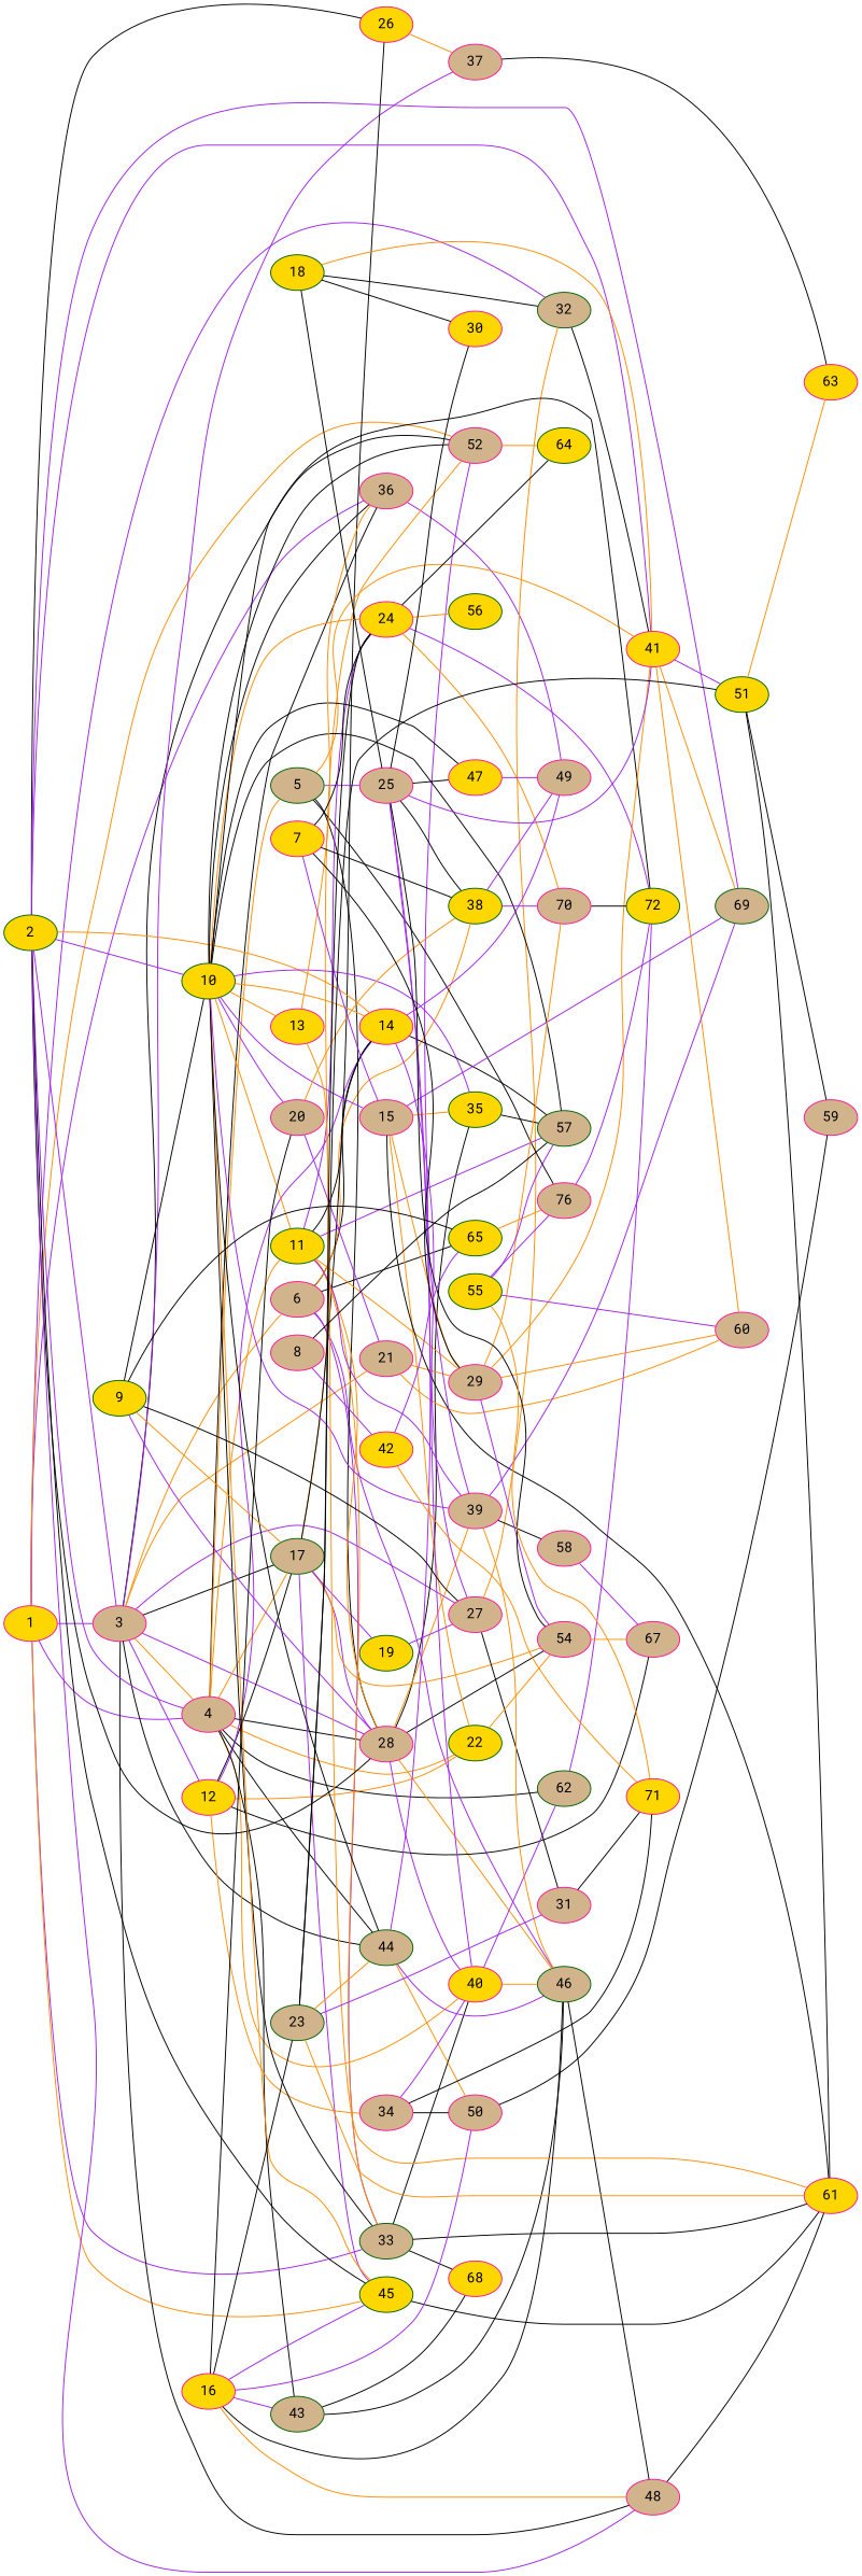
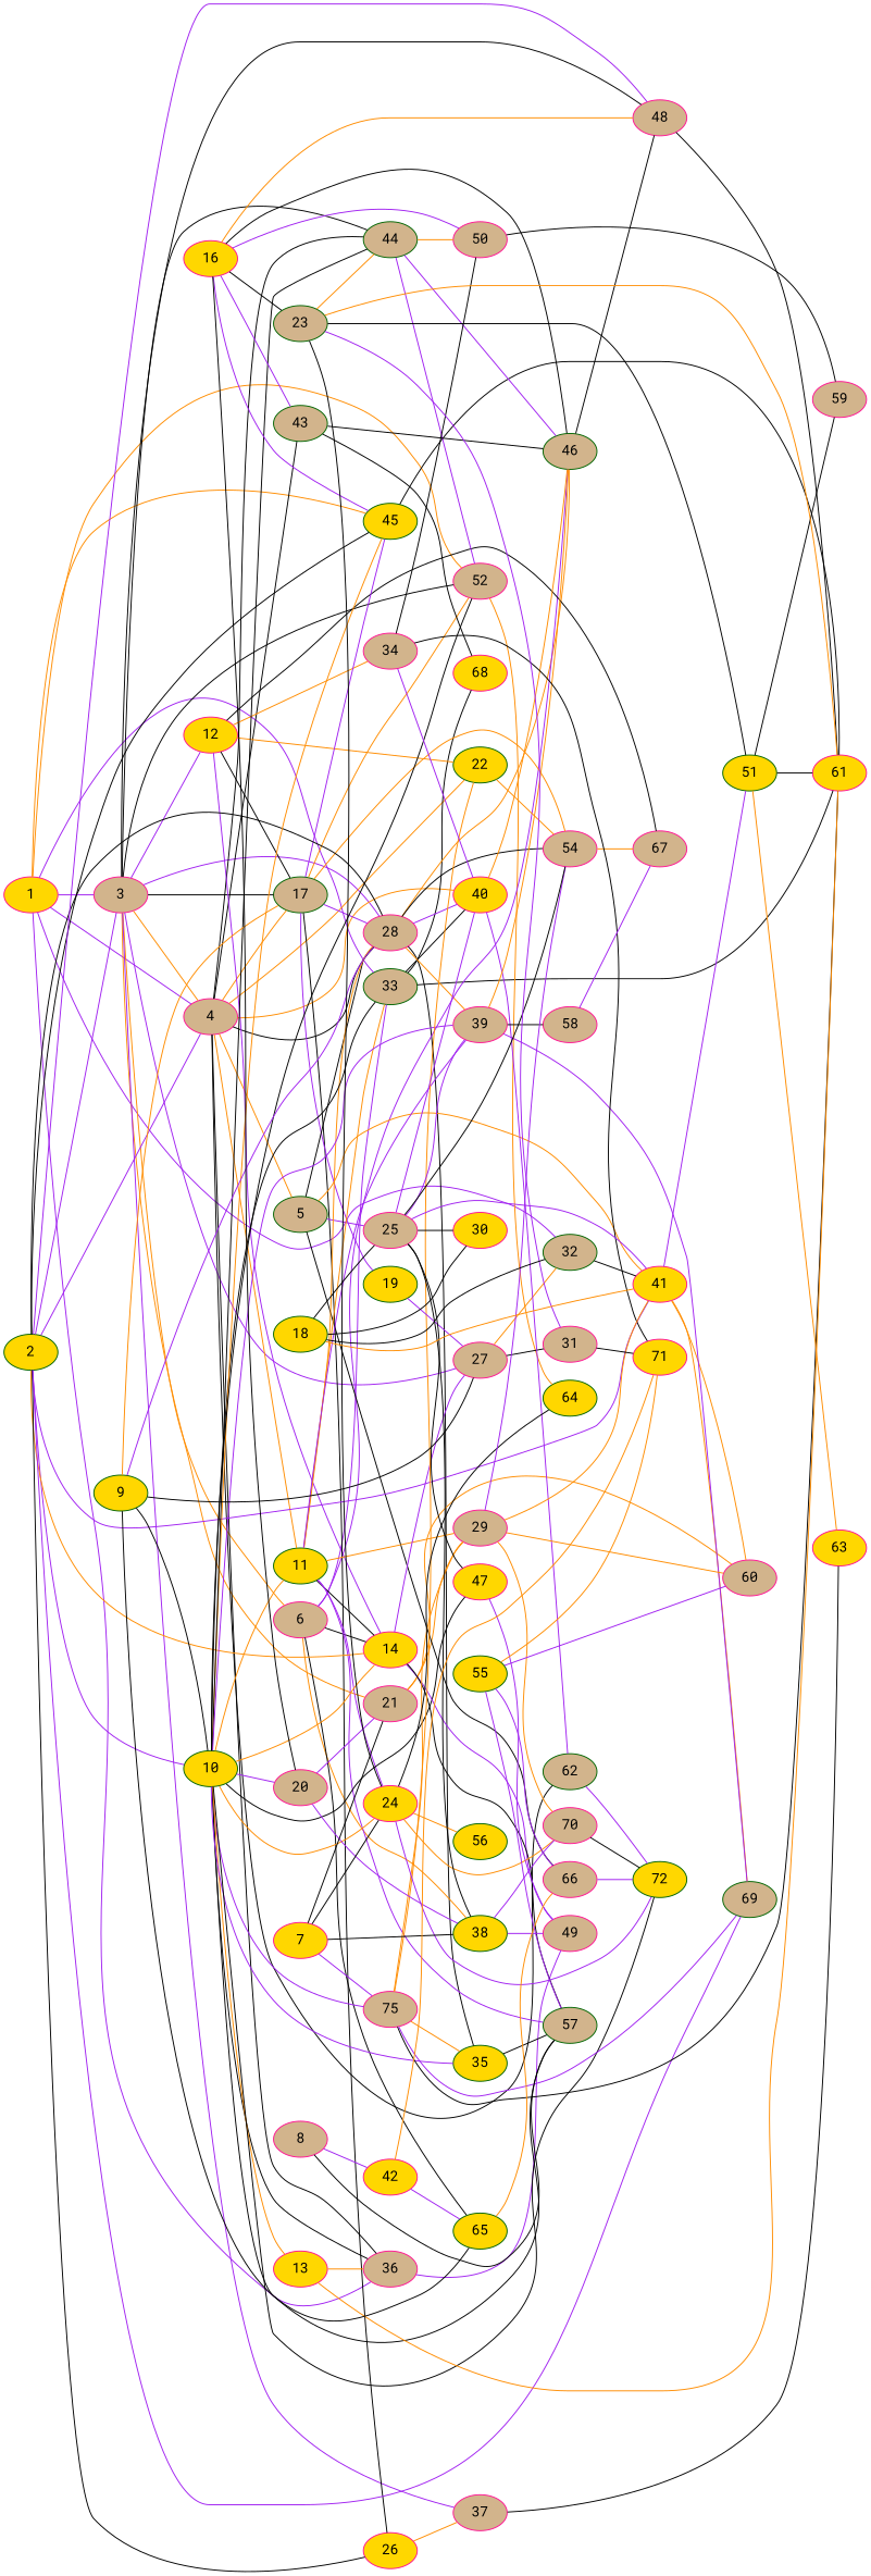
  graph {
    fontname="Roboto Mono"
    rankdir=LR
    node [color=deeppink fillcolor=tan fontname="Roboto Mono" style=filled]
    edge [color=black fontname="Roboto Mono" weight=1.0]
    1 [fillcolor=gold]
    3
    4
    32 [color=darkgreen]
    33 [color=darkgreen]
    36
    45 [color=darkgreen fillcolor=gold]
    52
    28
    48
    6
    12 [fillcolor=gold]
    17 [color=darkgreen]
    21
    27
    37
    44 [color=darkgreen]
    5 [color=darkgreen]
    11 [color=darkgreen fillcolor=gold]
    22 [color=darkgreen fillcolor=gold]
    40 [fillcolor=gold]
    43 [color=darkgreen]
    62 [color=darkgreen]
    41 [fillcolor=gold]
    61 [fillcolor=gold]
    68 [fillcolor=gold]
    49
    64 [color=darkgreen fillcolor=gold]
    2 [color=darkgreen fillcolor=gold]
    10 [color=darkgreen fillcolor=gold]
    14 [fillcolor=gold]
    26 [fillcolor=gold]
    69 [color=darkgreen]
-   15
+   15 [label=75]
    24 [fillcolor=gold]
    57 [color=darkgreen]
    13 [fillcolor=gold]
    20
    35 [color=darkgreen fillcolor=gold]
    39
    47 [fillcolor=gold]
    72 [color=darkgreen fillcolor=gold]
    46 [color=darkgreen]
    54
    60
    51 [color=darkgreen fillcolor=gold]
    38 [color=darkgreen fillcolor=gold]
    65 [color=darkgreen fillcolor=gold]
    34
    67
    19 [color=darkgreen fillcolor=gold]
    29
    31
    63 [fillcolor=gold]
    50
    25
-   66 [label=76]
+   66
    30 [fillcolor=gold]
    70
    7 [fillcolor=gold]
    56 [color=darkgreen fillcolor=gold]
    42 [fillcolor=gold]
    8
    71 [fillcolor=gold]
    9 [color=darkgreen fillcolor=gold]
    58
    16 [fillcolor=gold]
    23 [color=darkgreen]
    59
    18 [color=darkgreen fillcolor=gold]
    55 [color=darkgreen fillcolor=gold]
    1 -- 3 [color=purple]
    1 -- 4 [color=purple]
    1 -- 32 [color=purple]
    1 -- 33 [color=purple]
    1 -- 36 [color=purple]
    1 -- 45 [color=darkorange]
    1 -- 52 [color=darkorange]
    3 -- 4 [color=darkorange]
    3 -- 52
    3 -- 28 [color=purple]
    3 -- 48 [weight=2.0]
    3 -- 6 [color=darkorange]
    3 -- 12 [color=purple]
    3 -- 17
    3 -- 21 [color=darkorange]
    3 -- 27 [color=purple]
    3 -- 37 [color=purple]
    3 -- 44
    4 -- 36
    4 -- 28
    4 -- 17 [color=darkorange]
    4 -- 44
    4 -- 5 [color=darkorange]
    4 -- 11 [color=darkorange]
    4 -- 22 [color=darkorange]
    4 -- 40 [color=darkorange]
    4 -- 43
    4 -- 62
    32 -- 41
    33 -- 40
    33 -- 61
    33 -- 68
    36 -- 49 [color=purple]
    45 -- 61
    52 -- 64 [color=darkorange]
    28 -- 40 [color=purple]
    28 -- 35
    28 -- 39 [color=darkorange]
    28 -- 46 [color=darkorange]
    28 -- 54 [weight=2.0]
    48 -- 61
    6 -- 33 [color=purple]
    6 -- 14
    6 -- 46 [color=purple]
    6 -- 38 [color=darkorange]
    6 -- 65
    12 -- 17
    12 -- 22 [color=darkorange]
    12 -- 14 [color=purple]
    12 -- 34 [color=darkorange]
    12 -- 67
    17 -- 45 [color=purple]
    17 -- 52 [color=darkorange]
    17 -- 28 [color=purple weight=3.0]
    17 -- 26
    17 -- 54 [color=darkorange]
    17 -- 19 [color=purple]
    21 -- 60 [color=darkorange]
    21 -- 29 [color=darkorange]
    27 -- 32 [color=darkorange]
    27 -- 31
    37 -- 63
    44 -- 52 [color=purple]
    44 -- 46 [color=purple]
    44 -- 50 [color=darkorange]
    5 -- 28
    5 -- 41 [color=darkorange]
    5 -- 25 [color=purple]
    5 -- 66
    11 -- 33 [color=darkorange]
    11 -- 28 [color=darkorange]
    11 -- 14
    11 -- 24 [color=purple]
    11 -- 57 [color=purple]
    11 -- 39 [color=purple]
    11 -- 29 [color=darkorange weight=2.0]
    22 -- 54 [color=darkorange]
    40 -- 62 [color=purple]
    40 -- 46 [color=darkorange]
    43 -- 68
    43 -- 46
    62 -- 72 [color=purple]
    41 -- 69 [color=darkorange]
    41 -- 60 [color=darkorange]
    41 -- 51 [color=purple]
    2 -- 3 [color=purple]
    2 -- 4 [color=purple]
    2 -- 45
    2 -- 28
    2 -- 48 [color=purple]
    2 -- 41 [color=purple]
    2 -- 10 [color=purple]
    2 -- 14 [color=darkorange]
    2 -- 26
    2 -- 69 [color=purple]
    10 -- 33
    10 -- 36 [weight=2.0]
    10 -- 45 [color=darkorange]
    10 -- 52
    10 -- 44
    10 -- 11 [color=darkorange]
    10 -- 14 [color=darkorange weight=2.0]
    10 -- 15 [color=purple]
    10 -- 24 [color=darkorange]
    10 -- 57
    10 -- 13 [color=darkorange]
    10 -- 20 [color=purple]
    10 -- 35 [color=purple]
    10 -- 39 [color=purple]
    10 -- 47
    10 -- 72
    14 -- 27 [color=purple]
    14 -- 49 [color=purple]
    14 -- 57
    26 -- 37 [color=darkorange]
    15 -- 22 [color=darkorange]
    15 -- 61
    15 -- 69 [color=purple]
    15 -- 35 [color=darkorange]
    15 -- 29 [color=darkorange]
    24 -- 64
    24 -- 72 [color=purple]
    24 -- 70 [color=darkorange]
    24 -- 56 [color=darkorange weight=2.0]
    13 -- 36 [color=darkorange]
    13 -- 61 [color=darkorange]
    20 -- 21 [color=purple]
-   20 -- 38 [color=darkorange]
+   20 -- 38 [color=purple]
    35 -- 57
    39 -- 69 [color=purple]
    39 -- 46 [color=darkorange weight=2.0]
    39 -- 58
    47 -- 49 [color=purple]
    46 -- 48
    54 -- 67 [color=darkorange]
    51 -- 61
    51 -- 63 [color=darkorange]
    51 -- 59
    38 -- 49 [color=purple]
    38 -- 70 [color=purple]
    65 -- 66 [color=darkorange]
    34 -- 40 [color=purple]
    34 -- 50
    34 -- 71
    19 -- 27 [color=purple weight=2.0]
    29 -- 41 [color=darkorange]
    29 -- 54 [color=purple]
    29 -- 60 [color=darkorange]
    29 -- 70 [color=darkorange]
    31 -- 71
    50 -- 59
    25 -- 40 [color=purple]
    25 -- 41 [color=purple weight=2.0]
    25 -- 39 [color=purple weight=2.0]
    25 -- 47
    25 -- 54
    25 -- 38
    25 -- 30
    66 -- 72 [color=purple]
    70 -- 72
    7 -- 15 [color=purple]
    7 -- 24
    7 -- 38
-   7 -- 29
+   7 -- 21
    42 -- 65 [color=purple]
    42 -- 71 [color=darkorange]
    8 -- 57
    8 -- 42 [color=purple]
    9 -- 28 [color=purple]
    9 -- 17 [color=darkorange]
    9 -- 27
    9 -- 10
    9 -- 65
    58 -- 67 [color=purple]
    16 -- 45 [color=purple]
    16 -- 48 [color=darkorange weight=2.0]
    16 -- 43 [color=purple]
    16 -- 20
    16 -- 46
    16 -- 50 [color=purple]
    16 -- 23
    23 -- 44 [color=darkorange]
    23 -- 61 [color=darkorange]
    23 -- 24
    23 -- 51
    23 -- 31 [color=purple]
    18 -- 32
    18 -- 41 [color=darkorange]
    18 -- 25
    18 -- 30
    55 -- 57 [color=purple]
    55 -- 60 [color=purple]
    55 -- 66 [color=purple]
    55 -- 71 [color=darkorange]
  }
